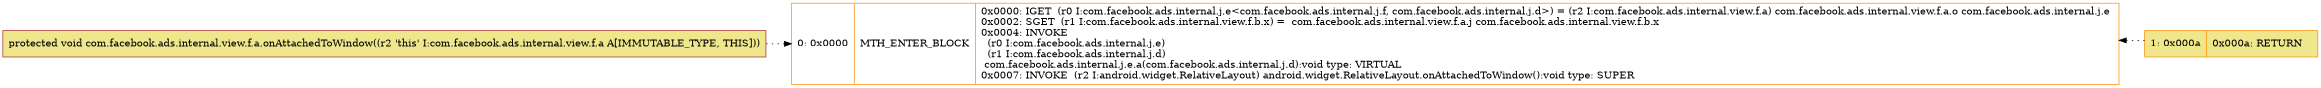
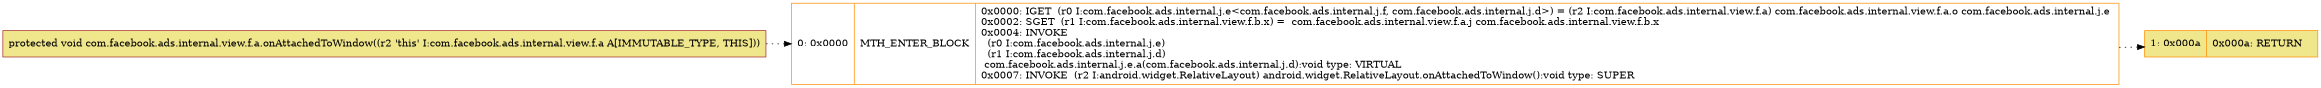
  digraph {
    rankdir=LR
    node [shape=record style=filled fillcolor=khaki color=darkorange]
    edge [style=dotted]
    n1 [label="{0\:\ 0x0000|MTH_ENTER_BLOCK\l|0x0000: IGET  (r0 I:com.facebook.ads.internal.j.e\<com.facebook.ads.internal.j.f, com.facebook.ads.internal.j.d\>) = (r2 I:com.facebook.ads.internal.view.f.a) com.facebook.ads.internal.view.f.a.o com.facebook.ads.internal.j.e \l0x0002: SGET  (r1 I:com.facebook.ads.internal.view.f.b.x) =  com.facebook.ads.internal.view.f.a.j com.facebook.ads.internal.view.f.b.x \l0x0004: INVOKE  \l  (r0 I:com.facebook.ads.internal.j.e)\l  (r1 I:com.facebook.ads.internal.j.d)\l com.facebook.ads.internal.j.e.a(com.facebook.ads.internal.j.d):void type: VIRTUAL \l0x0007: INVOKE  (r2 I:android.widget.RelativeLayout) android.widget.RelativeLayout.onAttachedToWindow():void type: SUPER \l}" fillcolor=white]
    n2 [label="{1\:\ 0x000a|0x000a: RETURN   \l}"]
    n3 [label="{protected void com.facebook.ads.internal.view.f.a.onAttachedToWindow((r2 'this' I:com.facebook.ads.internal.view.f.a A[IMMUTABLE_TYPE, THIS])) }" color=brown]
-   n2 -> n1
+   n1 -> n2
    n3 -> n1
  }
